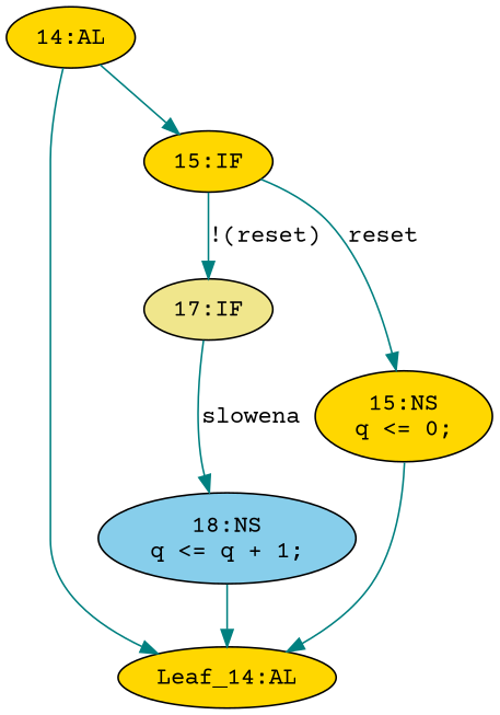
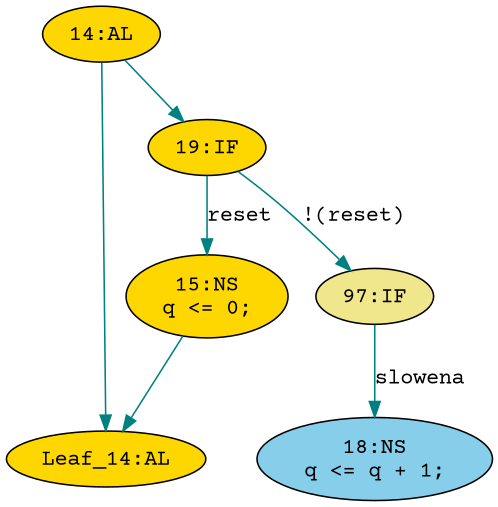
  strict digraph {
    fontname="Courier Prime"
    node [fillcolor=gold fontname="Courier Prime" statements="[]" style=filled typ=IfStatement]
    edge [color=teal cond="[]" fontname="Courier Prime" lineno=None]
-   n1 [ast="<pyverilog.vparser.ast.IfStatement object at 0x7f415fb23110>" fillcolor=khaki label="17:IF"]
+   n1 [ast="<pyverilog.vparser.ast.IfStatement object at 0x7f415fb23110>" fillcolor=khaki label="97:IF"]
    n2 [ast="<pyverilog.vparser.ast.NonblockingSubstitution object at 0x7f415fb23210>" fillcolor=skyblue label="18:NS\nq <= q + 1;" statements="[<pyverilog.vparser.ast.NonblockingSubstitution object at 0x7f415fb23210>]" typ=NonblockingSubstitution]
    n3 [def_var="['q']" label="Leaf_14:AL" statements="" typ=""]
    n4 [ast="<pyverilog.vparser.ast.NonblockingSubstitution object at 0x7f415fb37390>" label="15:NS\nq <= 0;" statements="[<pyverilog.vparser.ast.NonblockingSubstitution object at 0x7f415fb37390>]" typ=NonblockingSubstitution]
    n5 [ast="<pyverilog.vparser.ast.Always object at 0x7f415fbb5390>" clk_sens=True label="14:AL" sens="['clk']" typ=Always use_var="['reset', 'q', 'slowena']"]
-   n6 [ast="<pyverilog.vparser.ast.IfStatement object at 0x7f415fb37090>" label="15:IF"]
+   n6 [ast="<pyverilog.vparser.ast.IfStatement object at 0x7f415fb37090>" label="19:IF"]
    n1 -> n2 [cond="['slowena']" label=slowena lineno=17]
-   n2 -> n3
    n4 -> n3
    n5 -> n3 [cond="" lineno=""]
    n5 -> n6
    n6 -> n1 [cond="['reset']" label="!(reset)" lineno=15]
    n6 -> n4 [cond="['reset']" label=reset lineno=15]
  }
